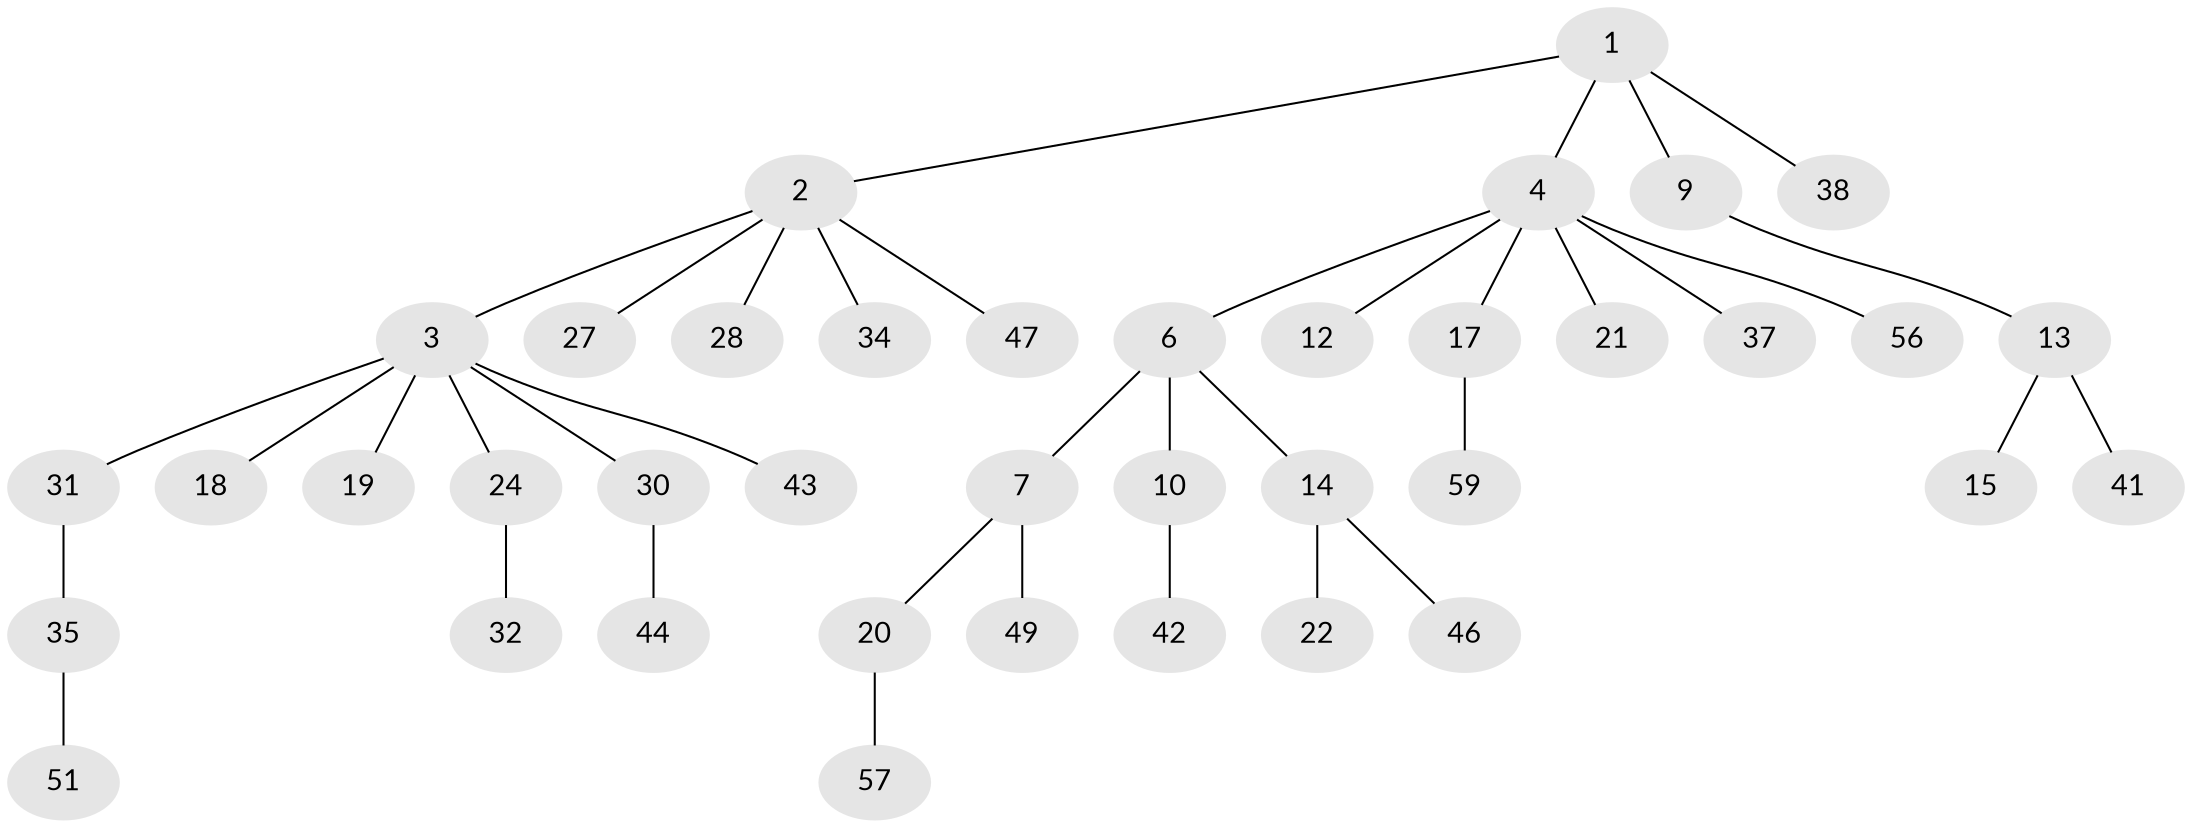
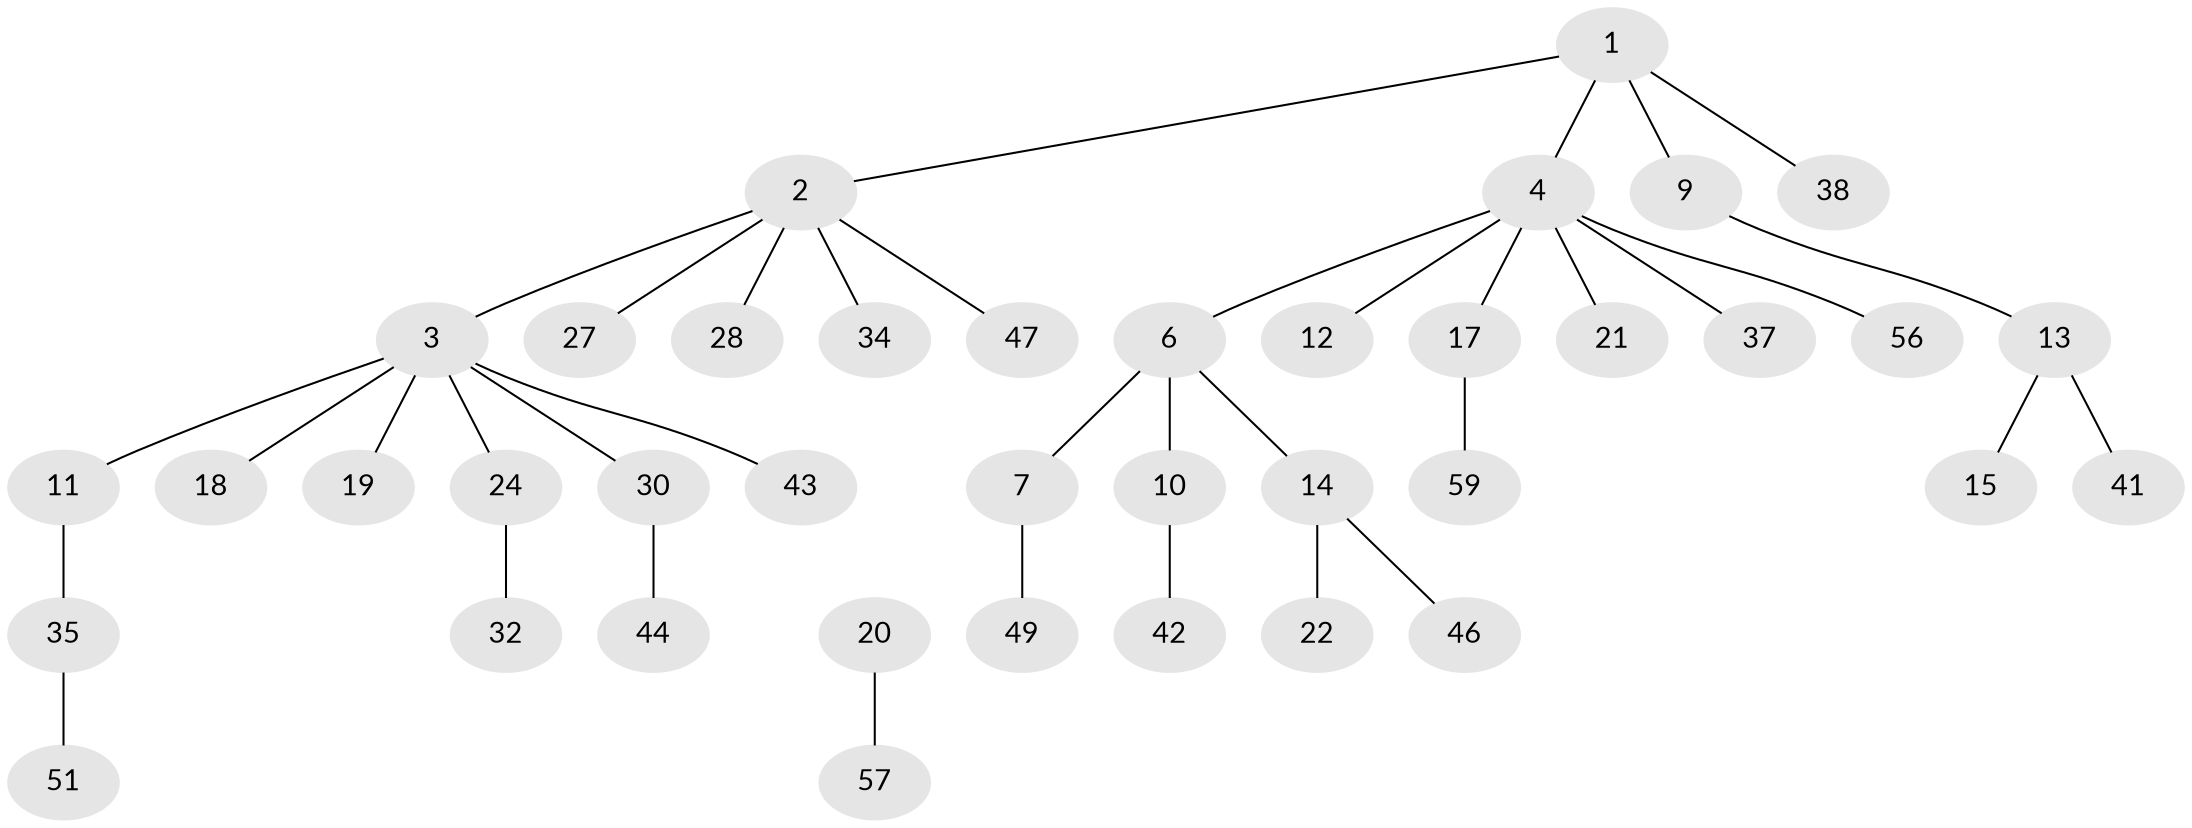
  graph {
    fontname=Lato
    node [color=gray90 fontname=Lato style=filled]
    edge [fontname=Lato]
    1 [super="+16"]
    2 [super="+25"]
    4 [super="+5"]
    9
    38
    3 [super="+8"]
    27 [super="+50"]
    28
    34 [super="+45"]
    47
    6 [super="+23"]
    12 [super="+26"]
    17 [super="+39"]
    21 [super="+40"]
    37
    56
    13 [super="+55"]
-   11 [super="+48" label=31]
+   11 [super="+48"]
    18 [super="+54"]
    19
    24 [super="+31"]
    30 [super="+33"]
    43
    35
    32
    44
    7
    10
    14 [super="+29"]
    59
    20 [super="+36"]
    49
    42
    22
    46
    57 [super="+58"]
    15
    41
    51 [super="+52"]
    1 -- 2
    1 -- 4
    1 -- 9
    1 -- 38
    2 -- 3
    2 -- 27
    2 -- 28
    2 -- 34
    2 -- 47
    4 -- 6
    4 -- 12
    4 -- 17
    4 -- 21
    4 -- 37
    4 -- 56
    9 -- 13
    3 -- 11
    3 -- 18
    3 -- 19
    3 -- 24
    3 -- 30
    3 -- 43
    6 -- 7
    6 -- 10
    6 -- 14
    17 -- 59
    13 -- 15
    13 -- 41
    11 -- 35
    24 -- 32
    30 -- 44
    35 -- 51
-   7 -- 20
    7 -- 49
    10 -- 42
    14 -- 22
    14 -- 46
    20 -- 57
  }
